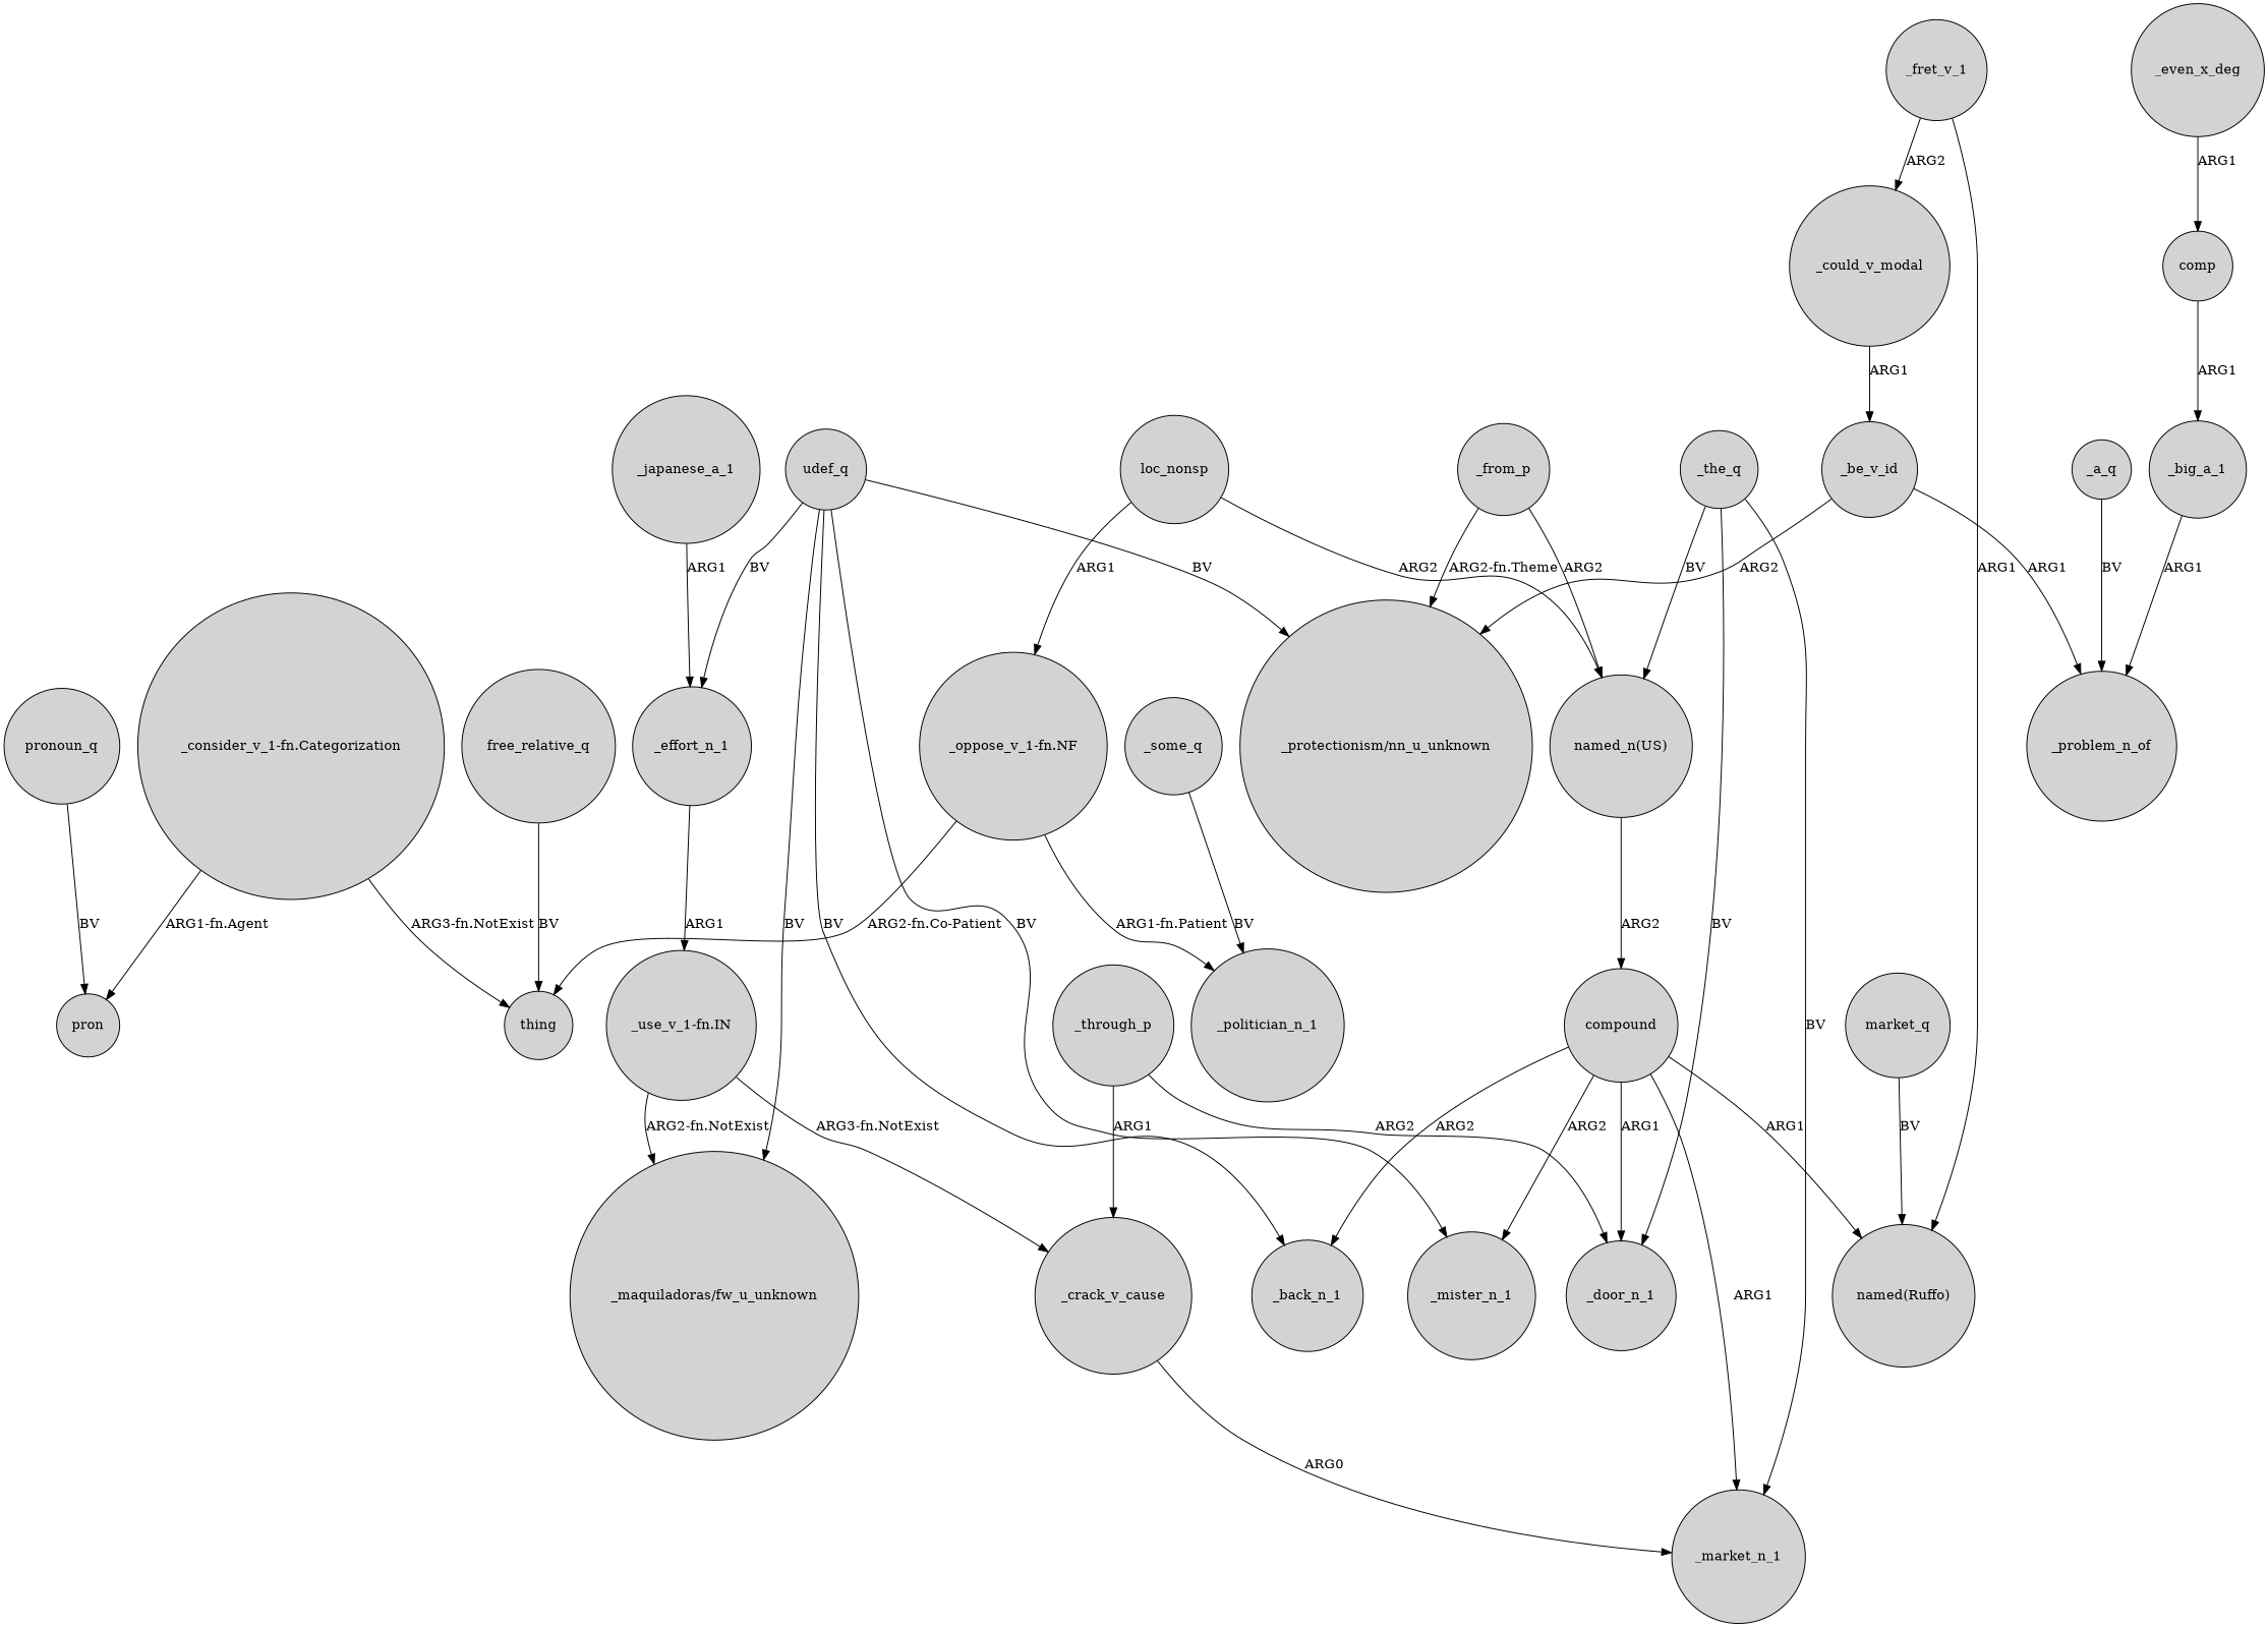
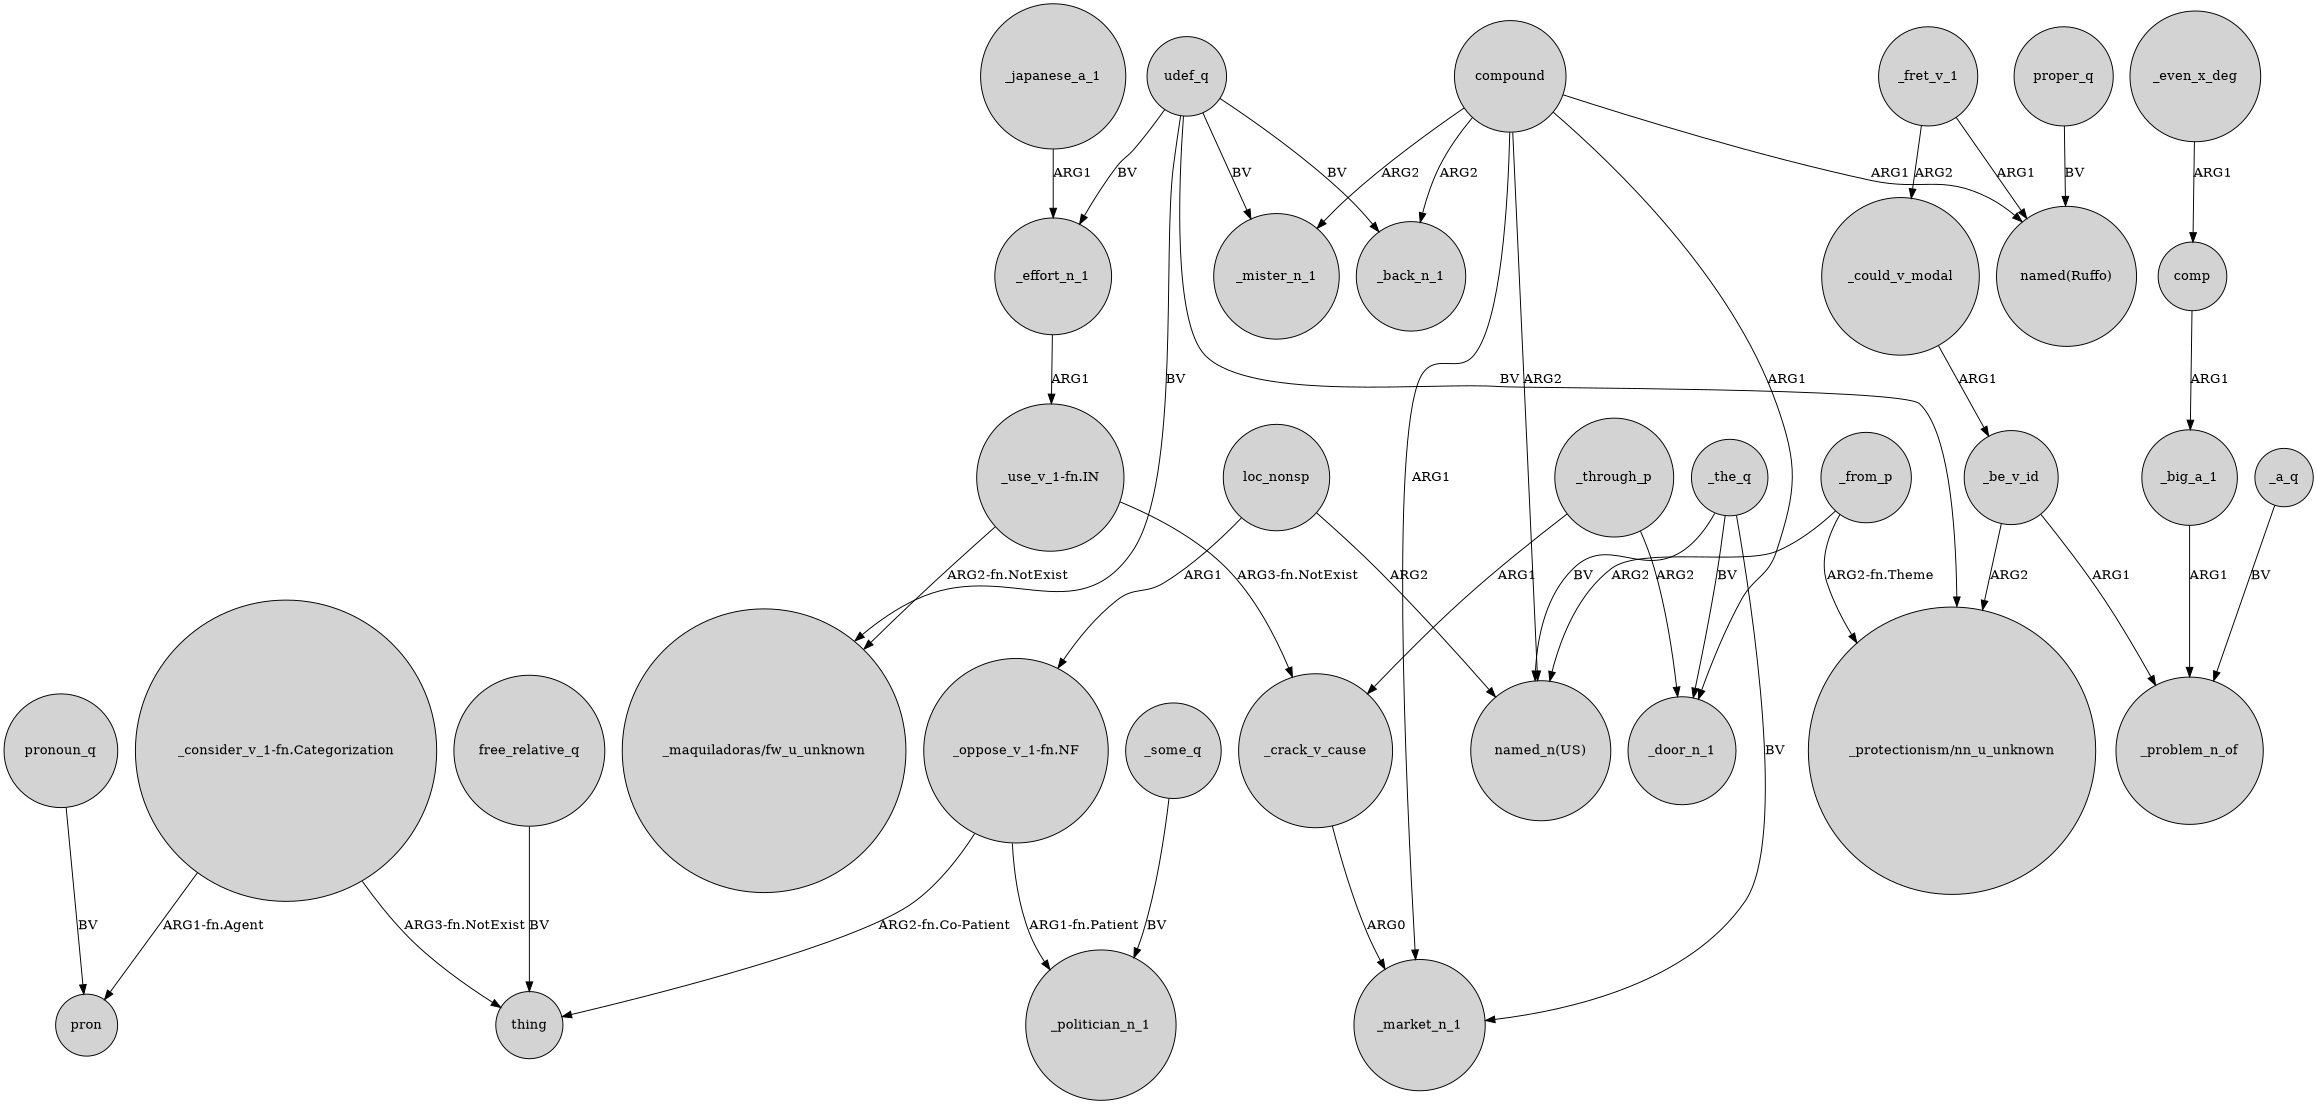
  digraph {
    node [shape=circle style=filled]
    "_consider_v_1-fn.Categorization"
    pron
    thing
    _effort_n_1
    "_use_v_1-fn.IN"
    comp
    _big_a_1
    _problem_n_of
    udef_q
    "_protectionism/nn_u_unknown"
    _back_n_1
    "_maquiladoras/fw_u_unknown"
    _mister_n_1
    _fret_v_1
    "named(Ruffo)"
    _could_v_modal
    _be_v_id
    _japanese_a_1
    _crack_v_cause
    compound
    "named_n(US)"
    _door_n_1
    _market_n_1
    _from_p
    loc_nonsp
    "_oppose_v_1-fn.NF"
    _politician_n_1
    _through_p
    _even_x_deg
    _the_q
    pronoun_q
    free_relative_q
-   proper_q [label=market_q]
+   proper_q
    _some_q
    _a_q
    "_consider_v_1-fn.Categorization" -> pron [label="ARG1-fn.Agent"]
    "_consider_v_1-fn.Categorization" -> thing [label="ARG3-fn.NotExist"]
    _effort_n_1 -> "_use_v_1-fn.IN" [label=ARG1]
    "_use_v_1-fn.IN" -> "_maquiladoras/fw_u_unknown" [label="ARG2-fn.NotExist"]
    "_use_v_1-fn.IN" -> _crack_v_cause [label="ARG3-fn.NotExist"]
    comp -> _big_a_1 [label=ARG1]
    _big_a_1 -> _problem_n_of [label=ARG1]
    udef_q -> _effort_n_1 [label=BV]
    udef_q -> "_protectionism/nn_u_unknown" [label=BV]
    udef_q -> _back_n_1 [label=BV]
    udef_q -> "_maquiladoras/fw_u_unknown" [label=BV]
    udef_q -> _mister_n_1 [label=BV]
    _fret_v_1 -> "named(Ruffo)" [label=ARG1]
    _fret_v_1 -> _could_v_modal [label=ARG2]
    _could_v_modal -> _be_v_id [label=ARG1]
    _be_v_id -> _problem_n_of [label=ARG1]
    _be_v_id -> "_protectionism/nn_u_unknown" [label=ARG2]
    _japanese_a_1 -> _effort_n_1 [label=ARG1]
    _crack_v_cause -> _market_n_1 [label=ARG0]
    compound -> _back_n_1 [label=ARG2]
    compound -> _mister_n_1 [label=ARG2]
    compound -> "named(Ruffo)" [label=ARG1]
-   "named_n(US)" -> compound [label=ARG2]
+   compound -> "named_n(US)" [label=ARG2]
    compound -> _door_n_1 [label=ARG1]
    compound -> _market_n_1 [label=ARG1]
    _from_p -> "_protectionism/nn_u_unknown" [label="ARG2-fn.Theme"]
    _from_p -> "named_n(US)" [label=ARG2]
    loc_nonsp -> "named_n(US)" [label=ARG2]
    loc_nonsp -> "_oppose_v_1-fn.NF" [label=ARG1]
    "_oppose_v_1-fn.NF" -> thing [label="ARG2-fn.Co-Patient"]
    "_oppose_v_1-fn.NF" -> _politician_n_1 [label="ARG1-fn.Patient"]
    _through_p -> _crack_v_cause [label=ARG1]
    _through_p -> _door_n_1 [label=ARG2]
    _even_x_deg -> comp [label=ARG1]
    _the_q -> "named_n(US)" [label=BV]
    _the_q -> _door_n_1 [label=BV]
    _the_q -> _market_n_1 [label=BV]
    pronoun_q -> pron [label=BV]
    free_relative_q -> thing [label=BV]
    proper_q -> "named(Ruffo)" [label=BV]
    _some_q -> _politician_n_1 [label=BV]
    _a_q -> _problem_n_of [label=BV]
  }
